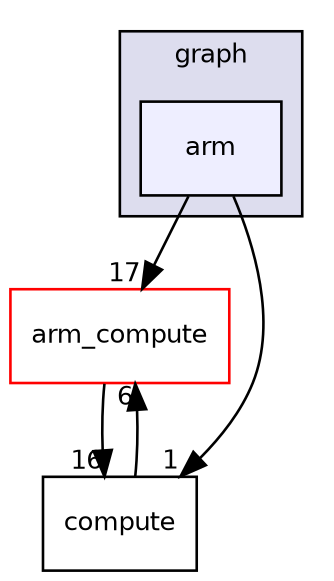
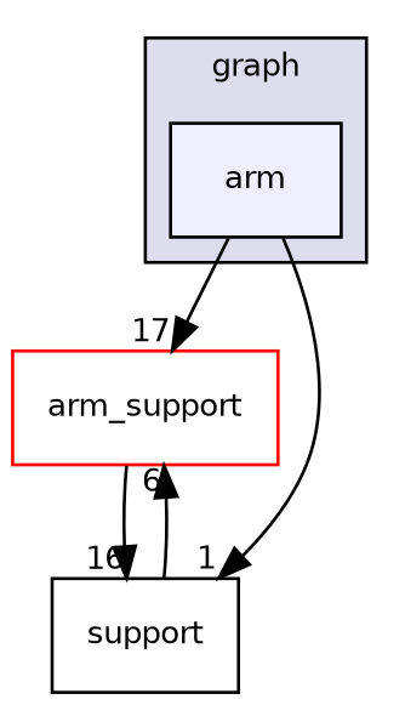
  digraph {
    compound=true
    node [fontname=Helvetica fontsize=10 shape=box style=filled]
    edge [labeldistance=1.5 labelfontname=Helvetica labelfontsize=10]
    n1 [fillcolor="#eeeeff" label=arm pencolor=black]
-   n2 [color=red fillcolor=white label=arm_compute]
-   n3 [label=compute style=""]
+   n2 [color=red fillcolor=white label=arm_support]
+   n3 [label=support style=""]
    subgraph cluster_1 {
      bgcolor="#ddddee"
      fontname=Helvetica
      fontsize=10
      label="graph"
      pencolor=black
      n1
    }
    n1 -> n2 [headlabel=17]
    n1 -> n3 [headlabel=1]
    n2 -> n3 [headlabel=16]
    n3 -> n2 [headlabel=6]
  }
